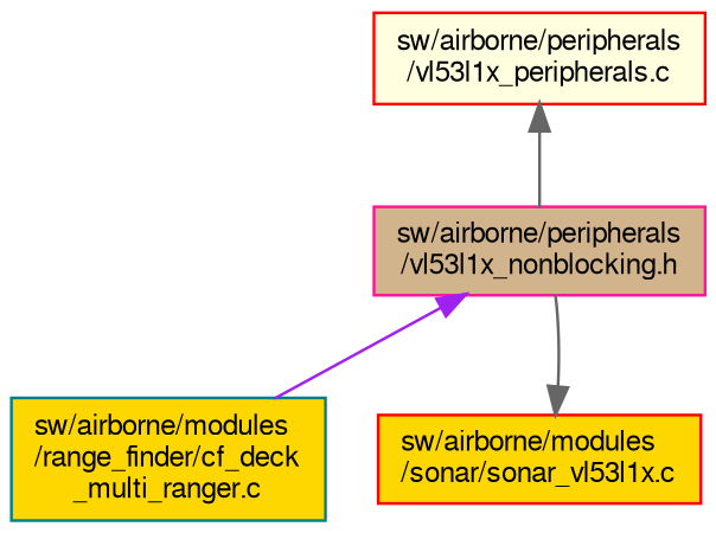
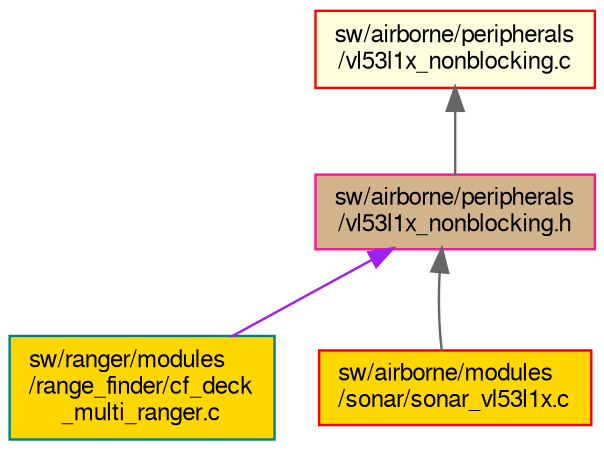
  digraph {
    node [color=red fillcolor=gold fontname=FreeSans fontsize=10 shape=record style=filled]
    edge [color=gray40 dir=back fontname=FreeSans fontsize=10 labelfontname=FreeSans labelfontsize=10 style=solid]
    n1 [color=deeppink fillcolor=tan fontcolor=black height=0.2 label="sw/airborne/peripherals\l/vl53l1x_nonblocking.h" width=0.4]
-   n2 [color=teal height=0.2 label="sw/airborne/modules\l/range_finder/cf_deck\l_multi_ranger.c" width=0.4]
+   n2 [color=teal height=0.2 label="sw/ranger/modules\l/range_finder/cf_deck\l_multi_ranger.c" width=0.4]
    n3 [height=0.2 label="sw/airborne/modules\l/sonar/sonar_vl53l1x.c" width=0.4]
-   n4 [fillcolor=lightyellow height=0.2 label="sw/airborne/peripherals\l/vl53l1x_peripherals.c" width=0.4]
+   n4 [fillcolor=lightyellow height=0.2 label="sw/airborne/peripherals\l/vl53l1x_nonblocking.c" width=0.4]
    n1 -> n2 [color=purple]
-   n3 -> n1
+   n1 -> n3
    n4 -> n1
  }
